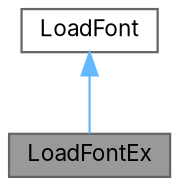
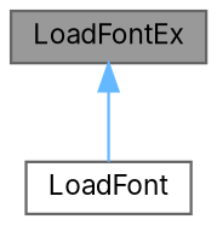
  digraph {
    rankdir=TB
    fontname=Inter
    node [fontname=Inter fontsize=10 shape=box style=filled]
    n1 [color=gray40 fillcolor=grey60 fontcolor=black height=0.2 label=LoadFontEx width=0.4]
    n2 [color=grey40 fillcolor=white height=0.2 label=LoadFont width=0.4]
-   n2 -> n1 [color=steelblue1 dir=back fontname=Inter fontsize=10 labelfontname=Helvetica labelfontsize=10 style=solid]
+   n1 -> n2 [color=steelblue1 dir=back fontname=Inter fontsize=10 labelfontname=Helvetica labelfontsize=10 style=solid]
  }
